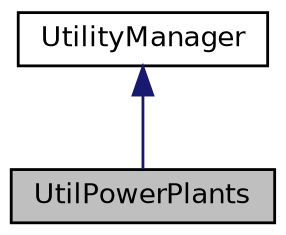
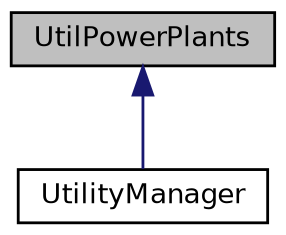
  digraph {
    node [color=black fontname=Helvetica fontsize=10 shape=record style=filled]
    n1 [fillcolor=grey75 fontcolor=black height=0.2 label=UtilPowerPlants width=0.4]
    n2 [fillcolor=white height=0.2 label=UtilityManager width=0.4]
-   n2 -> n1 [color=midnightblue dir=back fontname=Helvetica fontsize=10 labelfontname=Helvetica labelfontsize=10 style=solid]
+   n1 -> n2 [color=midnightblue dir=back fontname=Helvetica fontsize=10 labelfontname=Helvetica labelfontsize=10 style=solid]
  }
